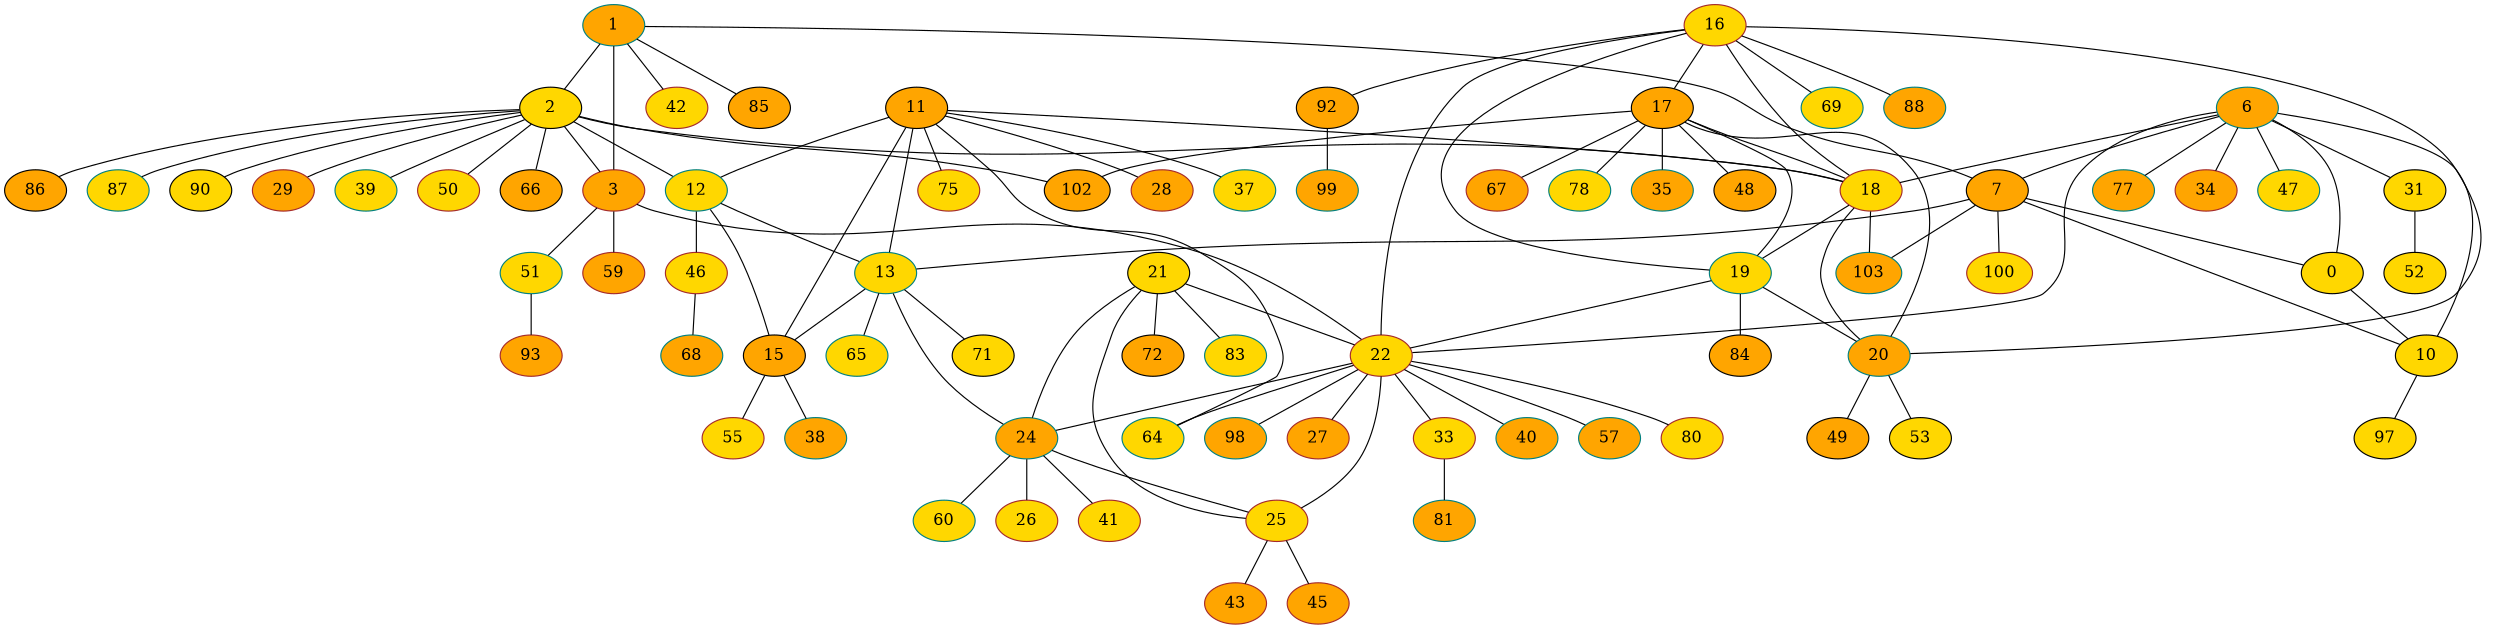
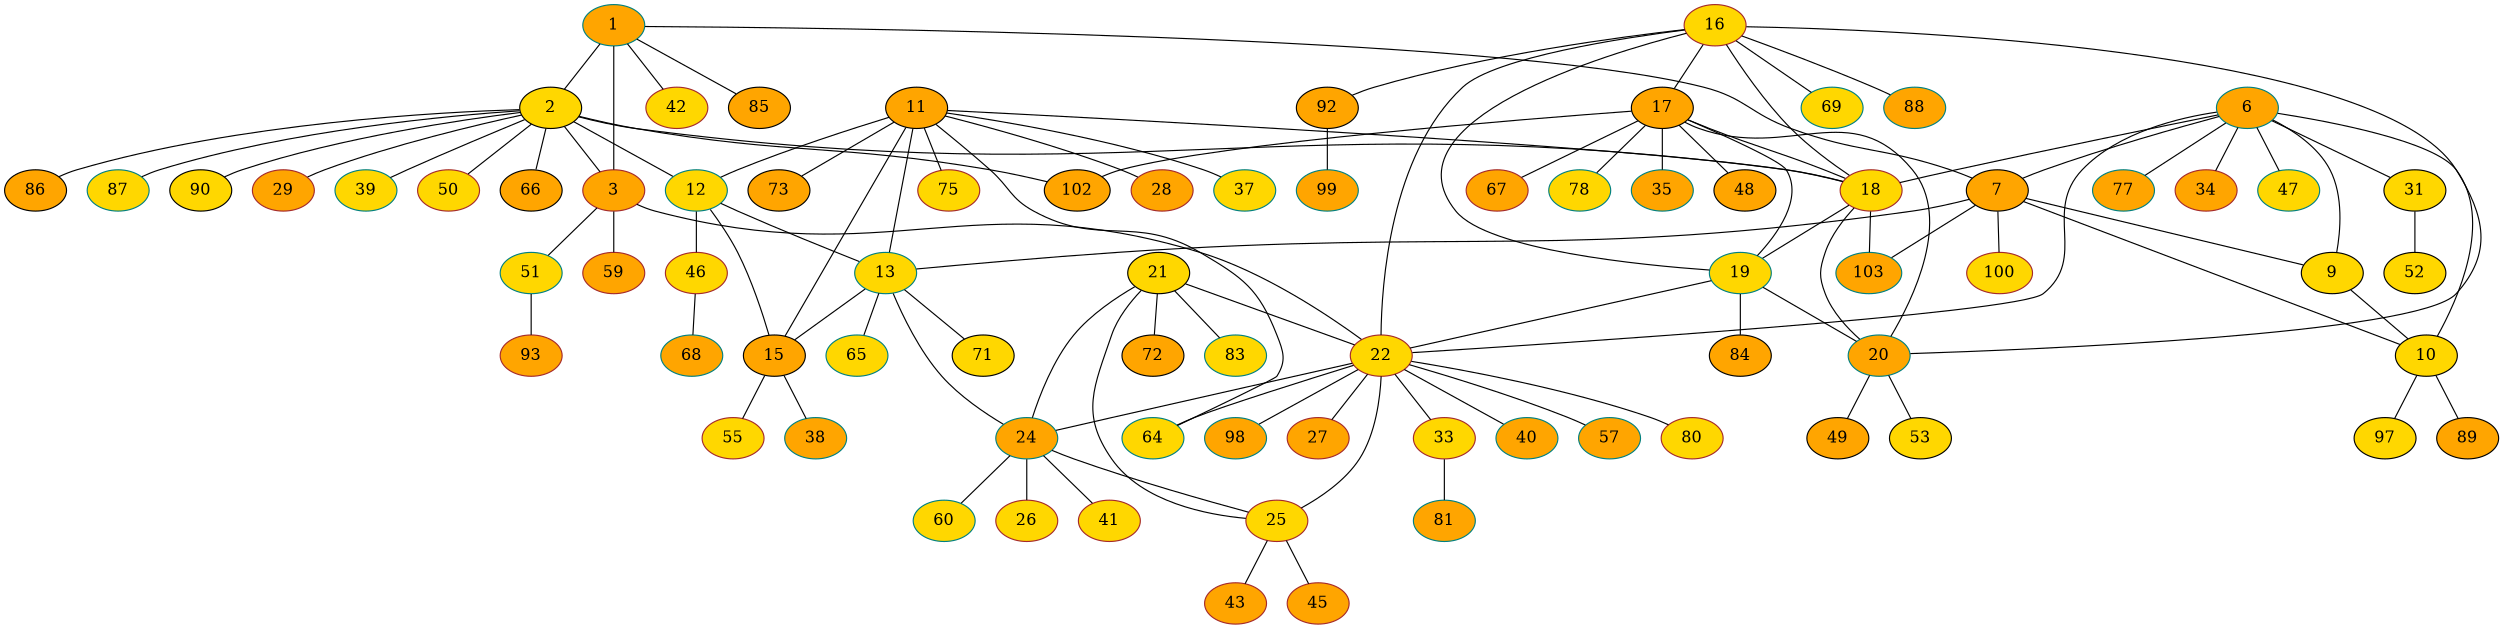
  graph {
    node [color=teal fillcolor=orange style=filled]
    1 [super="+5"]
    2 [color=black fillcolor=gold super="+4"]
    3 [color=brown super="+54"]
    7 [color=black super="+82"]
    42 [color=brown fillcolor=gold]
    85 [color=black]
    12 [fillcolor=gold super="+32"]
    18 [color=brown fillcolor=gold super="+94"]
    29 [color=brown]
    39 [fillcolor=gold]
    50 [color=brown fillcolor=gold]
    66 [color=black super="+74"]
    86 [color=black]
    87 [fillcolor=gold]
    n15 [color=black fillcolor=gold label=90]
    102 [color=black]
    22 [color=brown fillcolor=gold super="+23"]
    51 [fillcolor=gold]
    59 [color=brown]
-   9 [color=black fillcolor=gold super="+95" label=0]
+   9 [color=black fillcolor=gold super="+95"]
    10 [color=black fillcolor=gold super="+70"]
    13 [fillcolor=gold super="+14"]
    100 [color=brown fillcolor=gold]
    103
    15 [color=black super="+90"]
    46 [color=brown fillcolor=gold super="+101"]
    19 [fillcolor=gold super="+36"]
    20 [super="+76"]
    64 [fillcolor=gold]
    24 [super="+44"]
    25 [color=brown fillcolor=gold super="+30"]
    27 [color=brown]
    33 [color=brown fillcolor=gold super="+56"]
    40
    57
    80 [color=brown fillcolor=gold]
    98
    93 [color=brown]
    6 [super="+8"]
    31 [color=black fillcolor=gold]
    34 [color=brown]
    47 [fillcolor=gold]
    77
+   89 [color=black]
    97 [color=black fillcolor=gold]
    52 [color=black fillcolor=gold]
    65 [fillcolor=gold]
    71 [color=black fillcolor=gold]
    11 [color=black super="+58"]
    28 [color=brown]
    37 [fillcolor=gold]
+   73 [color=black]
    75 [color=brown fillcolor=gold]
    38
    55 [color=brown fillcolor=gold]
    68
    26 [color=brown fillcolor=gold]
    41 [color=brown fillcolor=gold]
    60 [fillcolor=gold]
    16 [color=brown fillcolor=gold super="+79"]
    17 [color=black super="+62"]
    69 [fillcolor=gold]
    88
    92 [color=black]
    35
    48 [color=black]
    67 [color=brown]
    78 [fillcolor=gold]
    84 [color=black]
    49 [color=black super="+63"]
    53 [color=black fillcolor=gold]
    99
    21 [color=black fillcolor=gold super="+61"]
    72 [color=black]
    83 [fillcolor=gold]
    43 [color=brown]
    45 [color=brown]
    81
    1 -- 2 [weight=4]
    1 -- 3 [weight=2]
    1 -- 7
    1 -- 42
    1 -- 85
    2 -- 3 [weight=2]
    2 -- 12
    2 -- 18
    2 -- 29
    2 -- 39
    2 -- 50
    2 -- 66
    2 -- 86
    2 -- 87
    2 -- n15
    2 -- 102
    3 -- 22
    3 -- 51
    3 -- 59
    7 -- 9
    7 -- 10
    7 -- 13
    7 -- 100
    7 -- 103
    12 -- 13 [weight=2]
    12 -- 15
    12 -- 46
    18 -- 103
    18 -- 19
    18 -- 20
    22 -- 64
    22 -- 24 [weight=2]
    22 -- 25 [weight=2]
    22 -- 27
    22 -- 33
    22 -- 40
    22 -- 57
    22 -- 80
    22 -- 98
    51 -- 93
    9 -- 10
+   10 -- 89
    10 -- 97
    13 -- 15 [weight=2]
    13 -- 24
    13 -- 65
    13 -- 71
    15 -- 38
    15 -- 55
    46 -- 68
    19 -- 22
    19 -- 20
    19 -- 84
    20 -- 49
    20 -- 53
    24 -- 25
    24 -- 26
    24 -- 41
    24 -- 60
    25 -- 43
    25 -- 45
    33 -- 81
    6 -- 7 [weight=2]
    6 -- 18
    6 -- 22
    6 -- 9 [weight=2]
    6 -- 10 [weight=2]
    6 -- 31
    6 -- 34
    6 -- 47
    6 -- 77
    31 -- 52
    11 -- 12
    11 -- 18
    11 -- 13 [weight=2]
    11 -- 15
    11 -- 64
    11 -- 28
    11 -- 37
+   11 -- 73
    11 -- 75
    16 -- 18
    16 -- 22
    16 -- 19
    16 -- 20
    16 -- 17
    16 -- 69
    16 -- 88
    16 -- 92
    17 -- 18
    17 -- 102
    17 -- 19
    17 -- 20
    17 -- 35
    17 -- 48
    17 -- 67
    17 -- 78
    92 -- 99
    21 -- 22 [weight=2]
    21 -- 24
    21 -- 25
    21 -- 72
    21 -- 83
  }
